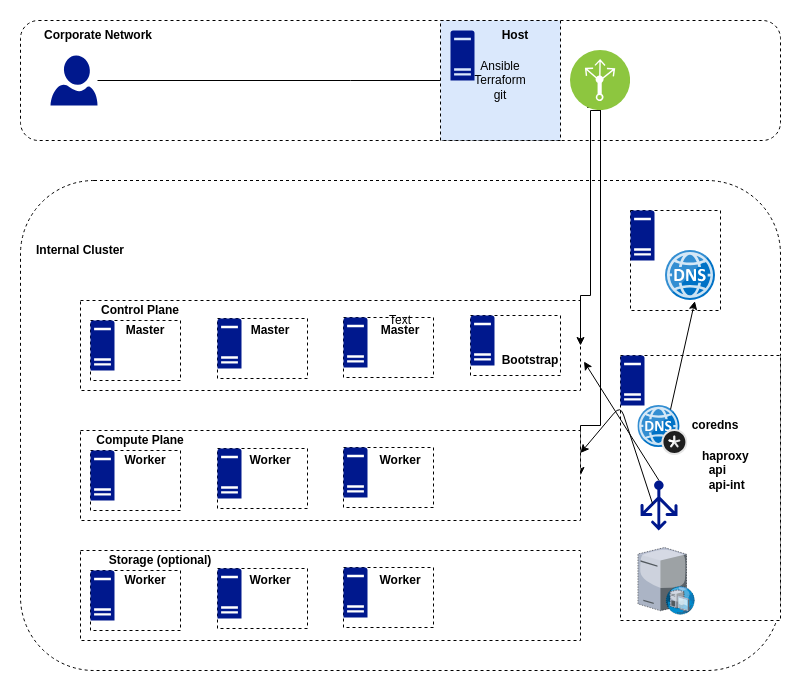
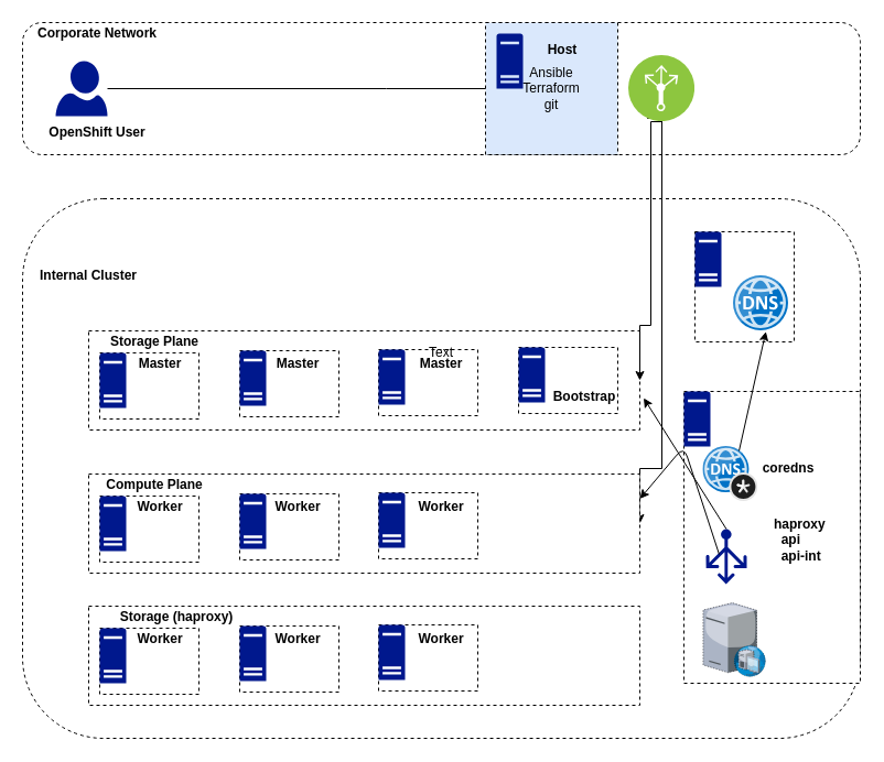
  <mxCell id="0" />
  <mxCell id="1" parent="0" />
  <mxCell id="2" value="" style="rounded=1;whiteSpace=wrap;html=1;dashed=1;" parent="1" vertex="1"><mxGeometry x="20" y="180" width="760" height="490" as="geometry" /></mxCell>
  <mxCell id="3" value="" style="rounded=0;whiteSpace=wrap;html=1;dashed=1;" parent="1" vertex="1"><mxGeometry x="630" y="210" width="90" height="100" as="geometry" /></mxCell>
  <mxCell id="4" value="" style="rounded=1;whiteSpace=wrap;html=1;dashed=1;" parent="1" vertex="1"><mxGeometry x="20" y="20" width="760" height="120" as="geometry" /></mxCell>
  <mxCell id="5" value="&lt;div style=&quot;text-align: justify&quot;&gt;&lt;br&gt;&lt;/div&gt;" style="rounded=0;whiteSpace=wrap;html=1;dashed=1;align=right;labelPosition=left;verticalLabelPosition=top;verticalAlign=bottom;" parent="1" vertex="1"><mxGeometry x="80" y="300" width="500" height="90" as="geometry" /></mxCell>
- <mxCell id="6" value="Control Plane" style="text;html=1;strokeColor=none;fillColor=none;align=center;verticalAlign=middle;whiteSpace=wrap;rounded=0;dashed=1;fontStyle=1" parent="1" vertex="1"><mxGeometry x="90" y="300" width="100" height="20" as="geometry" /></mxCell>
+ <mxCell id="6" value="Storage Plane" style="text;html=1;strokeColor=none;fillColor=none;align=center;verticalAlign=middle;whiteSpace=wrap;rounded=0;dashed=1;fontStyle=1" parent="1" vertex="1"><mxGeometry x="90" y="300" width="100" height="20" as="geometry" /></mxCell>
  <mxCell id="7" value="Internal Cluster" style="text;html=1;strokeColor=none;fillColor=none;align=center;verticalAlign=middle;whiteSpace=wrap;rounded=0;dashed=1;fontStyle=1" parent="1" vertex="1"><mxGeometry x="30" y="240" width="100" height="20" as="geometry" /></mxCell>
  <mxCell id="8" style="edgeStyle=orthogonalEdgeStyle;rounded=0;orthogonalLoop=1;jettySize=auto;html=1;exitX=0.5;exitY=1;exitDx=0;exitDy=0;entryX=1;entryY=0.5;entryDx=0;entryDy=0;" parent="1" source="10" target="5" edge="1"><mxGeometry relative="1" as="geometry"><Array as="points"><mxPoint x="590" y="110" /><mxPoint x="590" y="295" /></Array></mxGeometry></mxCell>
  <mxCell id="9" style="edgeStyle=orthogonalEdgeStyle;rounded=0;orthogonalLoop=1;jettySize=auto;html=1;exitX=0.25;exitY=1;exitDx=0;exitDy=0;entryX=1;entryY=0.5;entryDx=0;entryDy=0;" parent="1" source="10" target="27" edge="1"><mxGeometry relative="1" as="geometry"><Array as="points"><mxPoint x="600" y="107" /><mxPoint x="600" y="425" /></Array></mxGeometry></mxCell>
  <mxCell id="10" value="" style="aspect=fixed;perimeter=ellipsePerimeter;html=1;align=center;shadow=0;dashed=0;fontColor=#4277BB;labelBackgroundColor=#ffffff;fontSize=12;spacingTop=3;image;image=img/lib/ibm/infrastructure/load_balancing_routing.svg;" parent="1" vertex="1"><mxGeometry x="570" y="50" width="60" height="60" as="geometry" /></mxCell>
  <mxCell id="11" style="edgeStyle=orthogonalEdgeStyle;rounded=0;orthogonalLoop=1;jettySize=auto;html=1;entryX=0;entryY=1;entryDx=0;entryDy=0;entryPerimeter=0;" parent="1" source="12" target="62" edge="1"><mxGeometry relative="1" as="geometry"><mxPoint x="410" y="80" as="targetPoint" /><Array as="points"><mxPoint x="350" y="80" /><mxPoint x="350" y="80" /></Array></mxGeometry></mxCell>
  <mxCell id="12" value="" style="aspect=fixed;pointerEvents=1;shadow=0;dashed=0;html=1;strokeColor=none;labelPosition=center;verticalLabelPosition=bottom;verticalAlign=top;align=center;fillColor=#00188D;shape=mxgraph.azure.user" parent="1" vertex="1"><mxGeometry x="50" y="55" width="47" height="50" as="geometry" /></mxCell>
- <mxCell id="13" value="Corporate Network" style="text;html=1;strokeColor=none;fillColor=none;align=center;verticalAlign=middle;whiteSpace=wrap;rounded=0;dashed=1;fontStyle=1" parent="1" vertex="1"><mxGeometry x="30" y="25" width="136" height="20" as="geometry" /></mxCell>
+ <mxCell id="13" value="Corporate Network" style="text;html=1;strokeColor=none;fillColor=none;align=center;verticalAlign=middle;whiteSpace=wrap;rounded=0;dashed=1;fontStyle=1" parent="1" vertex="1"><mxGeometry x="20" y="20" width="136" height="20" as="geometry" /></mxCell>
+ <mxCell id="14" value="OpenShift User" style="text;html=1;strokeColor=none;fillColor=none;align=center;verticalAlign=middle;whiteSpace=wrap;rounded=0;dashed=1;fontStyle=1" parent="1" vertex="1"><mxGeometry x="38" y="110" width="100" height="20" as="geometry" /></mxCell>
  <mxCell id="15" value="" style="rounded=0;whiteSpace=wrap;html=1;dashed=1;" parent="1" vertex="1"><mxGeometry x="90" y="320" width="90" height="60" as="geometry" /></mxCell>
  <mxCell id="16" value="" style="rounded=0;whiteSpace=wrap;html=1;dashed=1;" parent="1" vertex="1"><mxGeometry x="217" y="318" width="90" height="60" as="geometry" /></mxCell>
  <mxCell id="17" value="" style="rounded=0;whiteSpace=wrap;html=1;dashed=1;" parent="1" vertex="1"><mxGeometry x="343" y="317" width="90" height="60" as="geometry" /></mxCell>
  <mxCell id="18" value="" style="rounded=0;whiteSpace=wrap;html=1;dashed=1;" parent="1" vertex="1"><mxGeometry x="470" y="315" width="90" height="60" as="geometry" /></mxCell>
  <mxCell id="19" value="" style="aspect=fixed;pointerEvents=1;shadow=0;dashed=0;html=1;strokeColor=none;labelPosition=center;verticalLabelPosition=bottom;verticalAlign=top;align=center;fillColor=#00188D;shape=mxgraph.mscae.enterprise.server_generic" parent="1" vertex="1"><mxGeometry x="90" y="320" width="24" height="50" as="geometry" /></mxCell>
  <mxCell id="20" value="" style="aspect=fixed;pointerEvents=1;shadow=0;dashed=0;html=1;strokeColor=none;labelPosition=center;verticalLabelPosition=bottom;verticalAlign=top;align=center;fillColor=#00188D;shape=mxgraph.mscae.enterprise.server_generic" parent="1" vertex="1"><mxGeometry x="217" y="318" width="24" height="50" as="geometry" /></mxCell>
  <mxCell id="21" value="" style="aspect=fixed;pointerEvents=1;shadow=0;dashed=0;html=1;strokeColor=none;labelPosition=center;verticalLabelPosition=bottom;verticalAlign=top;align=center;fillColor=#00188D;shape=mxgraph.mscae.enterprise.server_generic" parent="1" vertex="1"><mxGeometry x="343" y="317" width="24" height="50" as="geometry" /></mxCell>
  <mxCell id="22" value="" style="aspect=fixed;pointerEvents=1;shadow=0;dashed=0;html=1;strokeColor=none;labelPosition=center;verticalLabelPosition=bottom;verticalAlign=top;align=center;fillColor=#00188D;shape=mxgraph.mscae.enterprise.server_generic" parent="1" vertex="1"><mxGeometry x="470" y="315" width="24" height="50" as="geometry" /></mxCell>
  <mxCell id="23" value="&lt;b&gt;Master&lt;/b&gt;" style="text;html=1;strokeColor=none;fillColor=none;align=center;verticalAlign=middle;whiteSpace=wrap;rounded=0;dashed=1;" parent="1" vertex="1"><mxGeometry x="125" y="320" width="40" height="20" as="geometry" /></mxCell>
  <mxCell id="24" value="&lt;b&gt;Master&lt;/b&gt;" style="text;html=1;strokeColor=none;fillColor=none;align=center;verticalAlign=middle;whiteSpace=wrap;rounded=0;dashed=1;" parent="1" vertex="1"><mxGeometry x="250" y="320" width="40" height="20" as="geometry" /></mxCell>
  <mxCell id="25" value="&lt;b&gt;Master&lt;/b&gt;" style="text;html=1;strokeColor=none;fillColor=none;align=center;verticalAlign=middle;whiteSpace=wrap;rounded=0;dashed=1;" parent="1" vertex="1"><mxGeometry x="380" y="320" width="40" height="20" as="geometry" /></mxCell>
  <mxCell id="26" value="&lt;b&gt;Bootstrap&lt;/b&gt;" style="text;html=1;strokeColor=none;fillColor=none;align=center;verticalAlign=middle;whiteSpace=wrap;rounded=0;dashed=1;" parent="1" vertex="1"><mxGeometry x="510" y="350" width="40" height="20" as="geometry" /></mxCell>
  <mxCell id="27" value="&lt;div style=&quot;text-align: justify&quot;&gt;&lt;br&gt;&lt;/div&gt;" style="rounded=0;whiteSpace=wrap;html=1;dashed=1;align=right;labelPosition=left;verticalLabelPosition=top;verticalAlign=bottom;" parent="1" vertex="1"><mxGeometry x="80" y="430" width="500" height="90" as="geometry" /></mxCell>
  <mxCell id="28" value="Compute Plane" style="text;html=1;strokeColor=none;fillColor=none;align=center;verticalAlign=middle;whiteSpace=wrap;rounded=0;dashed=1;fontStyle=1" parent="1" vertex="1"><mxGeometry x="90" y="430" width="100" height="20" as="geometry" /></mxCell>
  <mxCell id="29" value="" style="rounded=0;whiteSpace=wrap;html=1;dashed=1;" parent="1" vertex="1"><mxGeometry x="90" y="450" width="90" height="60" as="geometry" /></mxCell>
  <mxCell id="30" value="" style="rounded=0;whiteSpace=wrap;html=1;dashed=1;" parent="1" vertex="1"><mxGeometry x="217" y="448" width="90" height="60" as="geometry" /></mxCell>
  <mxCell id="31" value="" style="rounded=0;whiteSpace=wrap;html=1;dashed=1;" parent="1" vertex="1"><mxGeometry x="343" y="447" width="90" height="60" as="geometry" /></mxCell>
  <mxCell id="32" value="" style="aspect=fixed;pointerEvents=1;shadow=0;dashed=0;html=1;strokeColor=none;labelPosition=center;verticalLabelPosition=bottom;verticalAlign=top;align=center;fillColor=#00188D;shape=mxgraph.mscae.enterprise.server_generic" parent="1" vertex="1"><mxGeometry x="90" y="450" width="24" height="50" as="geometry" /></mxCell>
  <mxCell id="33" value="" style="aspect=fixed;pointerEvents=1;shadow=0;dashed=0;html=1;strokeColor=none;labelPosition=center;verticalLabelPosition=bottom;verticalAlign=top;align=center;fillColor=#00188D;shape=mxgraph.mscae.enterprise.server_generic" parent="1" vertex="1"><mxGeometry x="217" y="448" width="24" height="50" as="geometry" /></mxCell>
  <mxCell id="34" value="" style="aspect=fixed;pointerEvents=1;shadow=0;dashed=0;html=1;strokeColor=none;labelPosition=center;verticalLabelPosition=bottom;verticalAlign=top;align=center;fillColor=#00188D;shape=mxgraph.mscae.enterprise.server_generic" parent="1" vertex="1"><mxGeometry x="343" y="447" width="24" height="50" as="geometry" /></mxCell>
  <mxCell id="35" value="&lt;b&gt;Worker&lt;/b&gt;" style="text;html=1;strokeColor=none;fillColor=none;align=center;verticalAlign=middle;whiteSpace=wrap;rounded=0;dashed=1;" parent="1" vertex="1"><mxGeometry x="125" y="450" width="40" height="20" as="geometry" /></mxCell>
  <mxCell id="36" value="&lt;b&gt;Worker&lt;/b&gt;" style="text;html=1;strokeColor=none;fillColor=none;align=center;verticalAlign=middle;whiteSpace=wrap;rounded=0;dashed=1;" parent="1" vertex="1"><mxGeometry x="250" y="450" width="40" height="20" as="geometry" /></mxCell>
  <mxCell id="37" value="&lt;b&gt;Worker&lt;/b&gt;" style="text;html=1;strokeColor=none;fillColor=none;align=center;verticalAlign=middle;whiteSpace=wrap;rounded=0;dashed=1;" parent="1" vertex="1"><mxGeometry x="380" y="450" width="40" height="20" as="geometry" /></mxCell>
  <mxCell id="38" value="&lt;div style=&quot;text-align: justify&quot;&gt;&lt;br&gt;&lt;/div&gt;" style="rounded=0;whiteSpace=wrap;html=1;dashed=1;align=right;labelPosition=left;verticalLabelPosition=top;verticalAlign=bottom;" parent="1" vertex="1"><mxGeometry x="80" y="550" width="500" height="90" as="geometry" /></mxCell>
- <mxCell id="39" value="Storage (optional)" style="text;html=1;strokeColor=none;fillColor=none;align=center;verticalAlign=middle;whiteSpace=wrap;rounded=0;dashed=1;fontStyle=1" parent="1" vertex="1"><mxGeometry x="90" y="550" width="140" height="20" as="geometry" /></mxCell>
+ <mxCell id="39" value="Storage (haproxy)" style="text;html=1;strokeColor=none;fillColor=none;align=center;verticalAlign=middle;whiteSpace=wrap;rounded=0;dashed=1;fontStyle=1" parent="1" vertex="1"><mxGeometry x="90" y="550" width="140" height="20" as="geometry" /></mxCell>
  <mxCell id="40" value="" style="rounded=0;whiteSpace=wrap;html=1;dashed=1;" parent="1" vertex="1"><mxGeometry x="90" y="570" width="90" height="60" as="geometry" /></mxCell>
  <mxCell id="41" value="" style="rounded=0;whiteSpace=wrap;html=1;dashed=1;" parent="1" vertex="1"><mxGeometry x="217" y="568" width="90" height="60" as="geometry" /></mxCell>
  <mxCell id="42" value="" style="rounded=0;whiteSpace=wrap;html=1;dashed=1;" parent="1" vertex="1"><mxGeometry x="343" y="567" width="90" height="60" as="geometry" /></mxCell>
  <mxCell id="43" value="" style="aspect=fixed;pointerEvents=1;shadow=0;dashed=0;html=1;strokeColor=none;labelPosition=center;verticalLabelPosition=bottom;verticalAlign=top;align=center;fillColor=#00188D;shape=mxgraph.mscae.enterprise.server_generic" parent="1" vertex="1"><mxGeometry x="90" y="570" width="24" height="50" as="geometry" /></mxCell>
  <mxCell id="44" value="" style="aspect=fixed;pointerEvents=1;shadow=0;dashed=0;html=1;strokeColor=none;labelPosition=center;verticalLabelPosition=bottom;verticalAlign=top;align=center;fillColor=#00188D;shape=mxgraph.mscae.enterprise.server_generic" parent="1" vertex="1"><mxGeometry x="217" y="568" width="24" height="50" as="geometry" /></mxCell>
  <mxCell id="45" value="" style="aspect=fixed;pointerEvents=1;shadow=0;dashed=0;html=1;strokeColor=none;labelPosition=center;verticalLabelPosition=bottom;verticalAlign=top;align=center;fillColor=#00188D;shape=mxgraph.mscae.enterprise.server_generic" parent="1" vertex="1"><mxGeometry x="343" y="567" width="24" height="50" as="geometry" /></mxCell>
  <mxCell id="46" value="&lt;b&gt;Worker&lt;/b&gt;" style="text;html=1;strokeColor=none;fillColor=none;align=center;verticalAlign=middle;whiteSpace=wrap;rounded=0;dashed=1;" parent="1" vertex="1"><mxGeometry x="125" y="570" width="40" height="20" as="geometry" /></mxCell>
  <mxCell id="47" value="&lt;b&gt;Worker&lt;/b&gt;" style="text;html=1;strokeColor=none;fillColor=none;align=center;verticalAlign=middle;whiteSpace=wrap;rounded=0;dashed=1;" parent="1" vertex="1"><mxGeometry x="250" y="570" width="40" height="20" as="geometry" /></mxCell>
  <mxCell id="48" value="&lt;b&gt;Worker&lt;/b&gt;" style="text;html=1;strokeColor=none;fillColor=none;align=center;verticalAlign=middle;whiteSpace=wrap;rounded=0;dashed=1;" parent="1" vertex="1"><mxGeometry x="380" y="570" width="40" height="20" as="geometry" /></mxCell>
  <mxCell id="49" value="" style="rounded=0;whiteSpace=wrap;html=1;dashed=1;" parent="1" vertex="1"><mxGeometry x="620" y="355" width="160" height="265" as="geometry" /></mxCell>
  <mxCell id="50" value="" style="aspect=fixed;pointerEvents=1;shadow=0;dashed=0;html=1;strokeColor=none;labelPosition=center;verticalLabelPosition=bottom;verticalAlign=top;align=center;fillColor=#00188D;shape=mxgraph.mscae.enterprise.server_generic" parent="1" vertex="1"><mxGeometry x="620" y="355" width="24" height="50" as="geometry" /></mxCell>
  <mxCell id="51" value="" style="aspect=fixed;html=1;points=[];align=center;image;fontSize=12;image=img/lib/mscae/DNS_Private_Zones.svg;dashed=1;" parent="1" vertex="1"><mxGeometry x="637.42" y="405" width="50" height="50" as="geometry" /></mxCell>
  <mxCell id="52" value="" style="aspect=fixed;pointerEvents=1;shadow=0;dashed=0;html=1;strokeColor=none;labelPosition=center;verticalLabelPosition=bottom;verticalAlign=top;align=center;fillColor=#00188D;shape=mxgraph.azure.load_balancer_generic" parent="1" vertex="1"><mxGeometry x="640" y="480" width="37" height="50" as="geometry" /></mxCell>
  <mxCell id="53" value="" style="verticalLabelPosition=bottom;aspect=fixed;html=1;verticalAlign=top;strokeColor=none;align=center;outlineConnect=0;shape=mxgraph.citrix.dhcp_server;dashed=1;" parent="1" vertex="1"><mxGeometry x="637.42" y="547" width="56.58" height="67" as="geometry" /></mxCell>
  <mxCell id="54" value="&lt;b&gt;coredns&lt;/b&gt;" style="text;html=1;strokeColor=none;fillColor=none;align=center;verticalAlign=middle;whiteSpace=wrap;rounded=0;dashed=1;" parent="1" vertex="1"><mxGeometry x="695" y="415" width="40" height="20" as="geometry" /></mxCell>
- <mxCell id="55" value="&lt;b&gt;haproxy&lt;br&gt;&amp;nbsp; api&lt;br&gt;&amp;nbsp; api-int&lt;/b&gt;" style="text;html=1;strokeColor=none;fillColor=none;align=left;verticalAlign=middle;whiteSpace=wrap;rounded=0;dashed=1;" parent="1" vertex="1"><mxGeometry x="700" y="460" width="55" height="20" as="geometry" /></mxCell>
+ <mxCell id="55" value="&lt;b&gt;haproxy&lt;br&gt;&amp;nbsp; api&lt;br&gt;&amp;nbsp; api-int&lt;/b&gt;" style="text;html=1;strokeColor=none;fillColor=none;align=left;verticalAlign=middle;whiteSpace=wrap;rounded=0;dashed=1;" parent="1" vertex="1"><mxGeometry x="700" y="480" width="55" height="20" as="geometry" /></mxCell>
  <mxCell id="56" value="" style="endArrow=classic;html=1;entryX=1;entryY=0.25;entryDx=0;entryDy=0;exitX=0.324;exitY=0.46;exitDx=0;exitDy=0;exitPerimeter=0;" parent="1" source="52" target="27" edge="1"><mxGeometry width="50" height="50" relative="1" as="geometry"><mxPoint x="610" y="440" as="sourcePoint" /><mxPoint x="660" y="390" as="targetPoint" /><Array as="points"><mxPoint x="620" y="405" /></Array></mxGeometry></mxCell>
  <mxCell id="57" value="" style="endArrow=classic;html=1;entryX=1.007;entryY=0.678;entryDx=0;entryDy=0;entryPerimeter=0;exitX=0.5;exitY=0;exitDx=0;exitDy=0;exitPerimeter=0;" parent="1" source="52" target="5" edge="1"><mxGeometry width="50" height="50" relative="1" as="geometry"><mxPoint x="630" y="410" as="sourcePoint" /><mxPoint x="630" y="300" as="targetPoint" /></mxGeometry></mxCell>
  <mxCell id="58" value="" style="endArrow=classic;html=1;entryX=0.587;entryY=1.013;entryDx=0;entryDy=0;entryPerimeter=0;exitX=0.652;exitY=0.08;exitDx=0;exitDy=0;exitPerimeter=0;" parent="1" source="51" target="60" edge="1"><mxGeometry width="50" height="50" relative="1" as="geometry"><mxPoint x="380" y="290" as="sourcePoint" /><mxPoint x="430" y="240" as="targetPoint" /><Array as="points" /></mxGeometry></mxCell>
  <mxCell id="59" value="" style="aspect=fixed;pointerEvents=1;shadow=0;dashed=0;html=1;strokeColor=none;labelPosition=center;verticalLabelPosition=bottom;verticalAlign=top;align=center;fillColor=#00188D;shape=mxgraph.mscae.enterprise.server_generic" parent="1" vertex="1"><mxGeometry x="630" y="210" width="24" height="50" as="geometry" /></mxCell>
  <mxCell id="60" value="" style="aspect=fixed;html=1;points=[];align=center;image;fontSize=12;image=img/lib/mscae/DNS.svg;dashed=1;" parent="1" vertex="1"><mxGeometry x="665" y="250" width="50" height="50" as="geometry" /></mxCell>
  <mxCell id="61" value="Ansible&lt;br&gt;Terraform&lt;br&gt;git" style="rounded=0;whiteSpace=wrap;html=1;dashed=1;fillColor=#dae8fc;" parent="1" vertex="1"><mxGeometry x="440" y="20" width="120" height="120" as="geometry" /></mxCell>
  <mxCell id="62" value="" style="aspect=fixed;pointerEvents=1;shadow=0;dashed=0;html=1;strokeColor=none;labelPosition=center;verticalLabelPosition=bottom;verticalAlign=top;align=center;fillColor=#00188D;shape=mxgraph.mscae.enterprise.server_generic" parent="1" vertex="1"><mxGeometry x="450" y="30" width="24" height="50" as="geometry" /></mxCell>
- <mxCell id="63" value="&lt;b&gt;Host&lt;/b&gt;" style="text;html=1;strokeColor=none;fillColor=none;align=center;verticalAlign=middle;whiteSpace=wrap;rounded=0;dashed=1;" parent="1" vertex="1"><mxGeometry x="495" y="25" width="40" height="20" as="geometry" /></mxCell>
+ <mxCell id="63" value="&lt;b&gt;Host&lt;/b&gt;" style="text;html=1;strokeColor=none;fillColor=none;align=center;verticalAlign=middle;whiteSpace=wrap;rounded=0;dashed=1;" parent="1" vertex="1"><mxGeometry x="490" y="35" width="40" height="20" as="geometry" /></mxCell>
  <mxCell id="64" value="Text" style="text;html=1;strokeColor=none;fillColor=none;align=center;verticalAlign=middle;whiteSpace=wrap;rounded=0;" parent="1" vertex="1"><mxGeometry x="380" y="310" width="40" height="20" as="geometry" /></mxCell>
